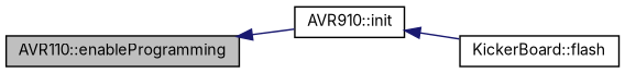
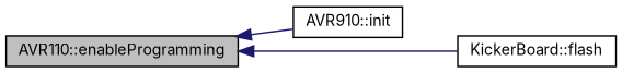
  digraph {
    fontname=Inter
    rankdir=LR
    node [color=black fillcolor=white fontname=Inter fontsize=10 shape=record style=filled]
    edge [color=midnightblue dir=back fontname=Inter fontsize=10 labelfontname=Helvetica labelfontsize=10 style=solid]
    n1 [fillcolor=grey75 fontcolor=black height=0.2 label="AVR110::enableProgramming" width=0.4]
    n2 [height=0.2 label="AVR910::init" width=0.4]
    n3 [height=0.2 label="KickerBoard::flash" width=0.4]
    n1 -> n2
-   n2 -> n3
+   n1 -> n3
  }
